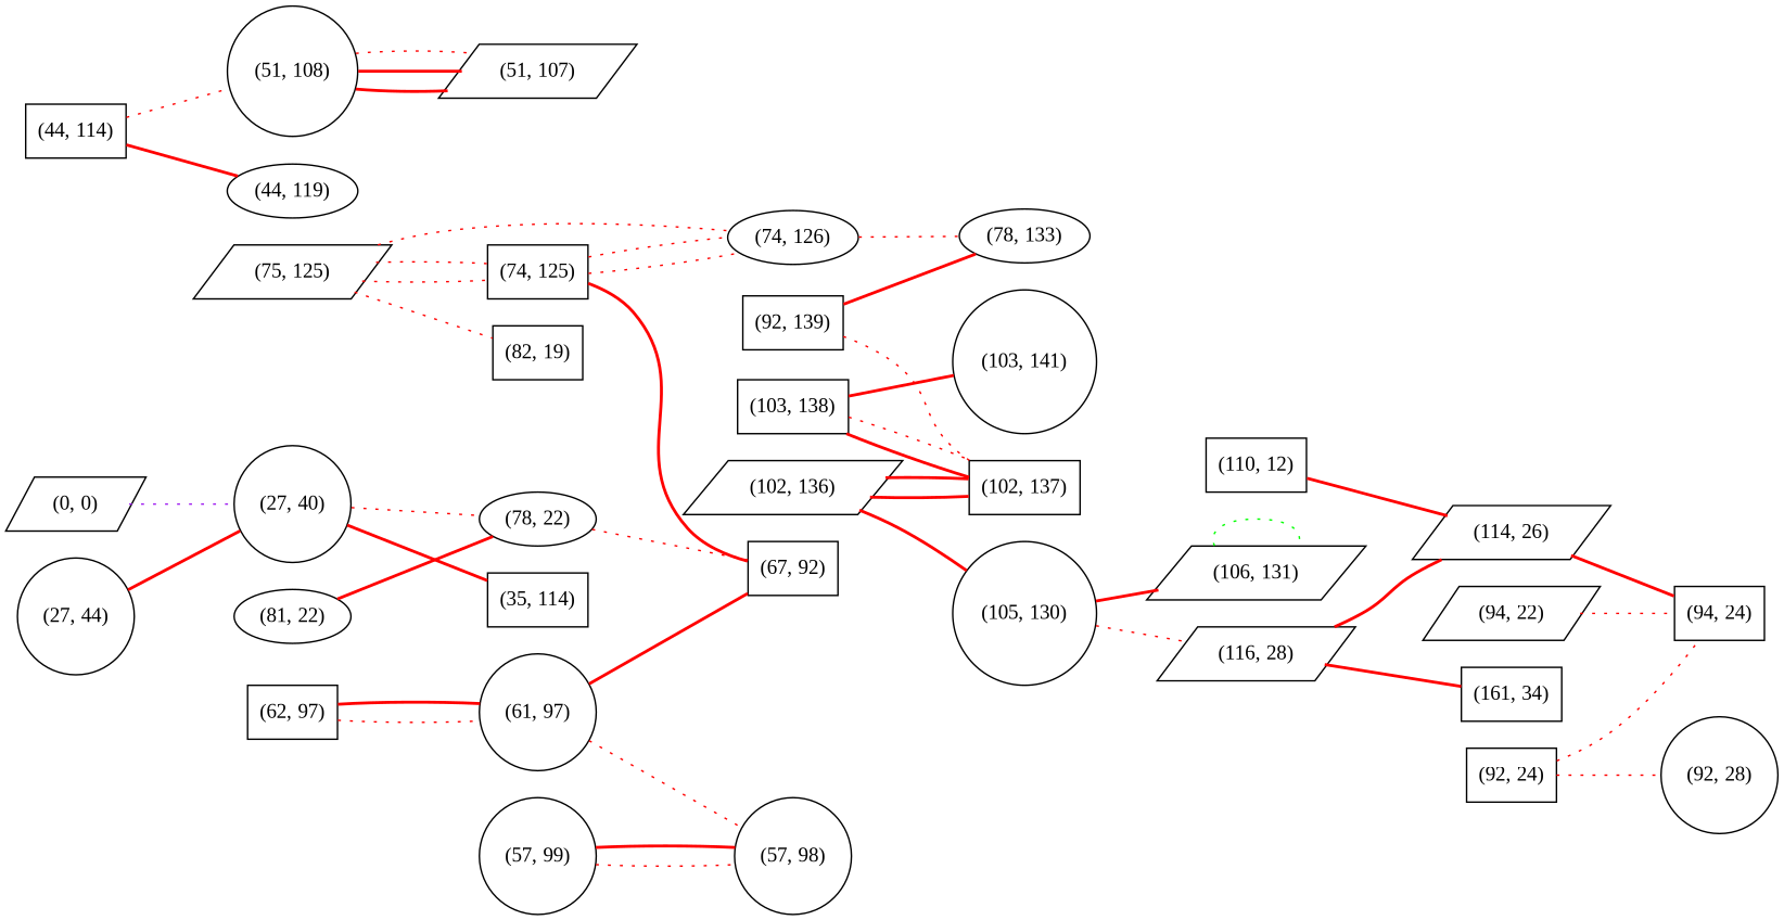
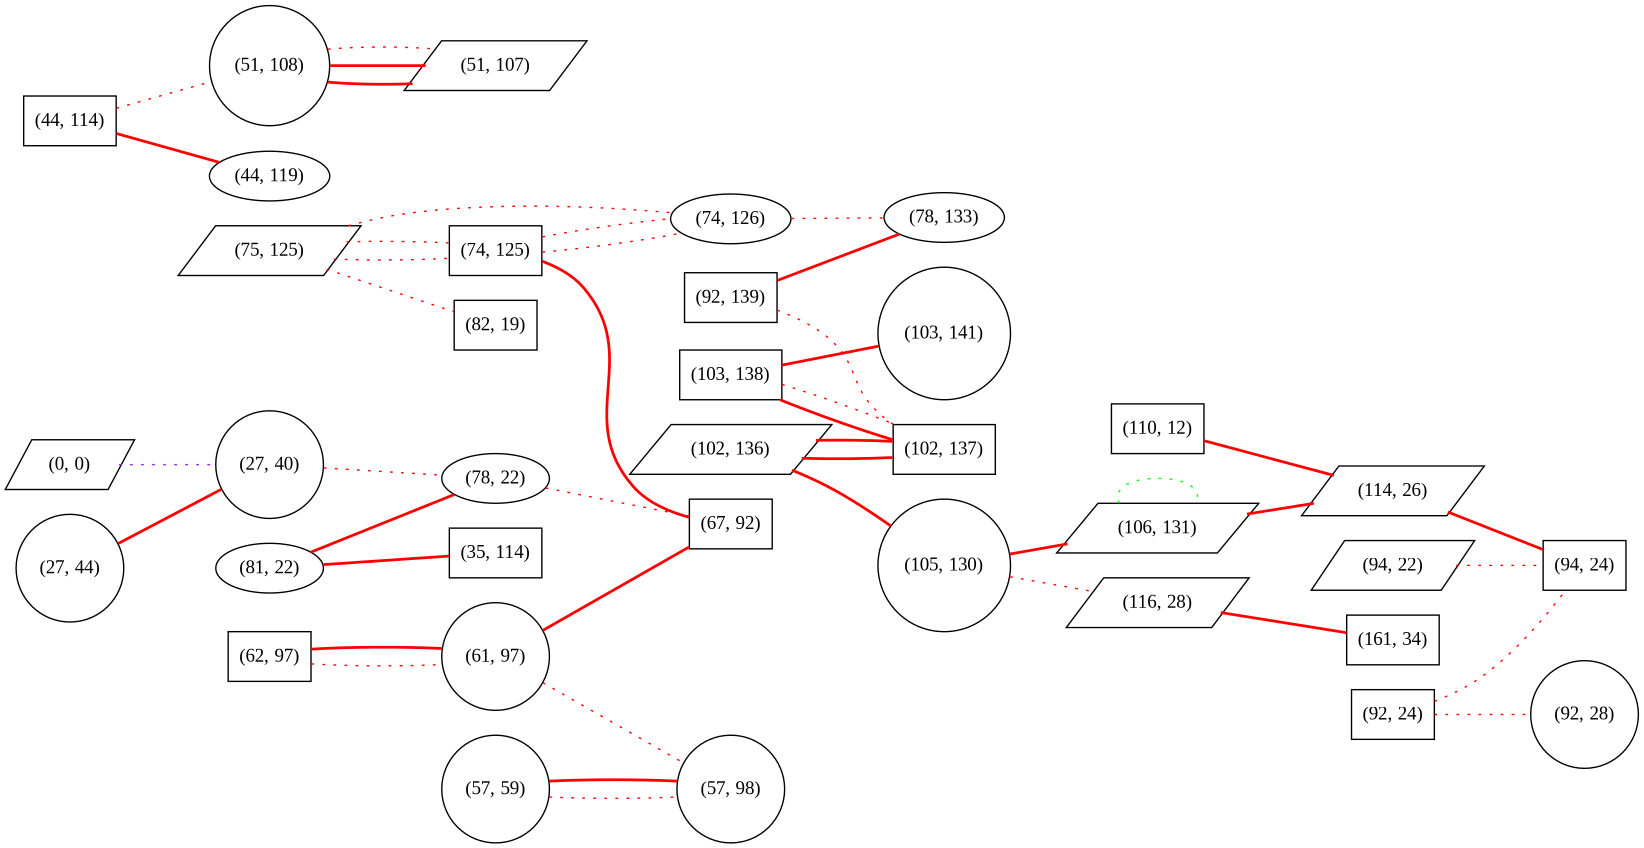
  graph {
    fontname="Liberation Serif"
    rankdir=LR
    node [fontname="Liberation Serif" shape=box]
    edge [color=red fontname="Liberation Serif" style=dotted weight=1]
    "(75, 125)" [shape=parallelogram]
    "(74, 125)"
    "(74, 126)" [shape=ellipse]
    "(82, 19)"
    "(67, 92)"
    "(78, 133)" [shape=ellipse]
    "(51, 108)" [shape=circle]
    "(44, 114)"
    "(44, 119)" [shape=ellipse]
    "(51, 107)" [shape=parallelogram]
    "(0, 0)" [shape=parallelogram]
    "(27, 40)" [shape=circle]
    "(35, 114)"
    "(78, 22)" [shape=ellipse]
    "(81, 22)" [shape=ellipse]
    "(92, 28)" [shape=circle]
    "(92, 24)"
    "(94, 24)"
    "(103, 141)" [shape=circle]
    "(103, 138)"
    "(102, 137)"
    "(92, 139)"
    "(61, 97)" [shape=circle]
    "(62, 97)"
    "(57, 98)" [shape=circle]
    "(102, 136)" [shape=parallelogram]
    "(105, 130)" [shape=circle]
    "(116, 28)" [shape=parallelogram]
    "(106, 131)" [shape=parallelogram]
    "(114, 26)" [shape=parallelogram]
    "(161, 34)"
    "(27, 44)" [shape=circle]
    "(94, 22)" [shape=parallelogram]
    "(110, 12)"
-   "(57, 99)" [shape=circle]
+   "(57, 99)" [shape=circle label="(57, 59)"]
    "(75, 125)" -- "(74, 125)"
    "(75, 125)" -- "(74, 125)"
    "(75, 125)" -- "(74, 126)"
    "(75, 125)" -- "(82, 19)"
    "(74, 125)" -- "(74, 126)"
    "(74, 125)" -- "(74, 126)"
    "(74, 125)" -- "(67, 92)" [style=bold]
    "(74, 126)" -- "(78, 133)"
    "(51, 108)" -- "(51, 107)" [style=bold]
    "(51, 108)" -- "(51, 107)" [style=bold]
    "(51, 108)" -- "(51, 107)"
    "(44, 114)" -- "(51, 108)"
    "(44, 114)" -- "(44, 119)" [style=bold]
    "(0, 0)" -- "(27, 40)" [color=purple weight=4]
-   "(27, 40)" -- "(35, 114)" [style=bold]
+   "(81, 22)" -- "(35, 114)" [style=bold]
    "(27, 40)" -- "(78, 22)"
    "(78, 22)" -- "(67, 92)"
    "(81, 22)" -- "(78, 22)" [style=bold]
    "(92, 24)" -- "(92, 28)"
    "(92, 24)" -- "(94, 24)"
    "(103, 138)" -- "(103, 141)" [style=bold]
    "(103, 138)" -- "(102, 137)" [style=bold]
    "(103, 138)" -- "(102, 137)"
    "(92, 139)" -- "(78, 133)" [style=bold]
    "(92, 139)" -- "(102, 137)"
    "(61, 97)" -- "(67, 92)" [style=bold]
    "(61, 97)" -- "(57, 98)"
    "(62, 97)" -- "(61, 97)"
    "(62, 97)" -- "(61, 97)" [style=bold]
    "(102, 136)" -- "(102, 137)" [style=bold]
    "(102, 136)" -- "(102, 137)" [style=bold]
    "(102, 136)" -- "(105, 130)" [style=bold]
    "(105, 130)" -- "(116, 28)"
    "(105, 130)" -- "(106, 131)" [style=bold]
-   "(116, 28)" -- "(114, 26)" [style=bold]
+   "(106, 131)" -- "(114, 26)" [style=bold]
    "(116, 28)" -- "(161, 34)" [style=bold]
    "(106, 131)" -- "(106, 131)" [color=green weight=2]
    "(114, 26)" -- "(94, 24)" [style=bold]
    "(27, 44)" -- "(27, 40)" [style=bold]
    "(94, 22)" -- "(94, 24)"
    "(110, 12)" -- "(114, 26)" [style=bold]
    "(57, 99)" -- "(57, 98)"
    "(57, 99)" -- "(57, 98)" [style=bold]
  }
